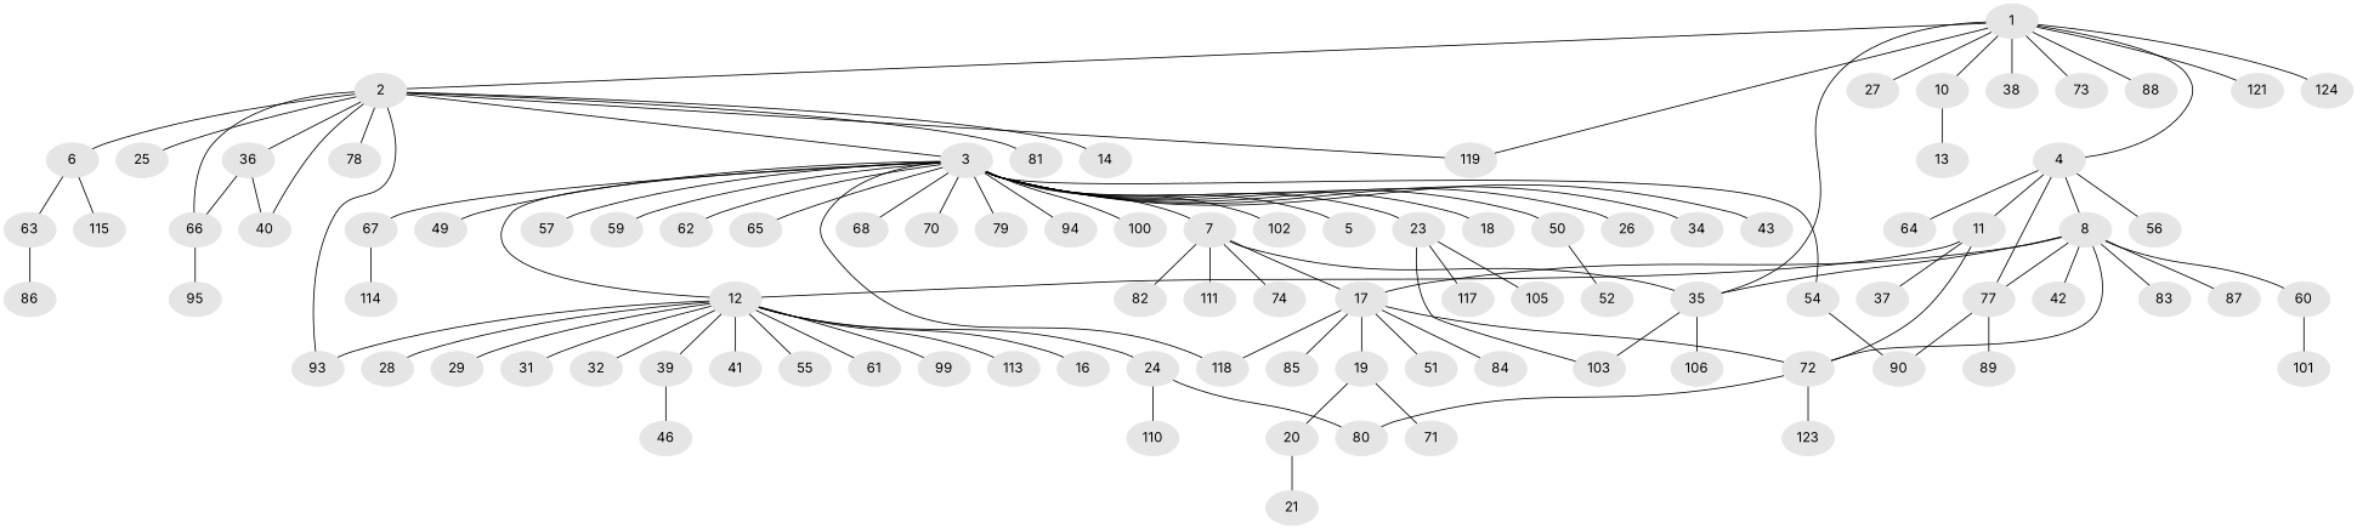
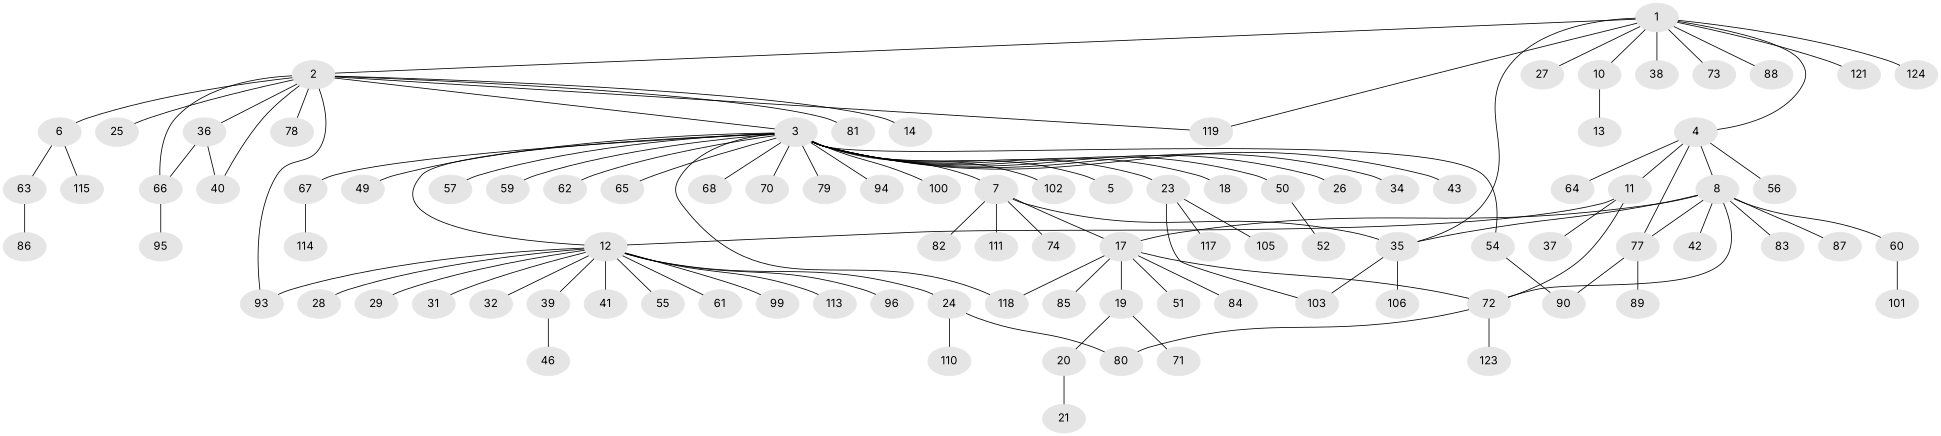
  graph {
    fontname=Inter
    node [color=gray90 fontname=Inter style=filled]
    edge [fontname=Inter]
    1 [super="+47"]
    2 [super="+120"]
    4 [super="+22"]
    10
    27
    35 [super="+76"]
    38
    73
    n9 [label=88]
    119 [super="+122"]
    121
    124
    3 [super="+30"]
    6 [super="+46"]
    14
    25
    36
    40
    66 [super="+69"]
    78 [super="+96"]
    81
    93
    8 [super="+9"]
    11 [super="+88"]
    56
    64
    77 [super="+116"]
    13 [super="+104"]
    103
    106
    5
    7 [super="+92"]
    12 [super="+15"]
    18
    23 [super="+44"]
    26
    34
    43
    49
    50
    54
    57
    59
    62 [super="+107"]
    65
    67
    68 [super="+112"]
    70
    79
    94
    100
    102
    118
    63
    115
    95
    17 [super="+53"]
    74
    82
    111
-   16
+   16 [label=96]
    24
    28 [super="+108"]
    29
    31
    32 [super="+33"]
    39 [super="+58"]
    41
    55
    61
    99
    113
    105
    117
    52
    90
    114
    42
    60 [super="+75"]
    72 [super="+91"]
    83
    87
    37
    89
    86
    19
    51
    84
    85
    101
    80 [super="+97"]
    123
    110
    n94 [label=46 super="+48"]
    20 [super="+109"]
    71
    21
    1 -- 2
    1 -- 4
    1 -- 10
    1 -- 27
    1 -- 35
    1 -- 38
    1 -- 73
    1 -- n9
    1 -- 119
    1 -- 121
    1 -- 124
    2 -- 119
    2 -- 3
    2 -- 6
    2 -- 14
    2 -- 25
    2 -- 36
    2 -- 40
    2 -- 66
    2 -- 78
    2 -- 81
    2 -- 93
    4 -- 8
    4 -- 11
    4 -- 56
    4 -- 64
    4 -- 77
    10 -- 13
    35 -- 103
    35 -- 106
    3 -- 5
    3 -- 7
    3 -- 12
    3 -- 18
    3 -- 23
    3 -- 26
    3 -- 34
    3 -- 43
    3 -- 49
    3 -- 50
    3 -- 54
    3 -- 57
    3 -- 59
    3 -- 62
    3 -- 65
    3 -- 67
    3 -- 68
    3 -- 70
    3 -- 79
    3 -- 94
    3 -- 100
    3 -- 102
    3 -- 118
    6 -- 63
    6 -- 115
    36 -- 40
    36 -- 66
    66 -- 95
    8 -- 35
    8 -- 77
    8 -- 17
    8 -- 42
    8 -- 60
    8 -- 72
    8 -- 83
    8 -- 87
    11 -- 12
    11 -- 72
    11 -- 37
    77 -- 90
    77 -- 89
    7 -- 35
    7 -- 17
    7 -- 74
    7 -- 82
    7 -- 111
    12 -- 93
    12 -- 16
    12 -- 24
    12 -- 28
    12 -- 29
    12 -- 31
    12 -- 32
    12 -- 39
    12 -- 41
    12 -- 55
    12 -- 61
    12 -- 99
    12 -- 113
    23 -- 103
    23 -- 105
    23 -- 117
    50 -- 52
    54 -- 90
    67 -- 114
    63 -- 86
    17 -- 118
    17 -- 72
    17 -- 19
    17 -- 51
    17 -- 84
    17 -- 85
    24 -- 80
    24 -- 110
    39 -- n94
    60 -- 101
    72 -- 80
    72 -- 123
    19 -- 20
    19 -- 71
    20 -- 21
  }
